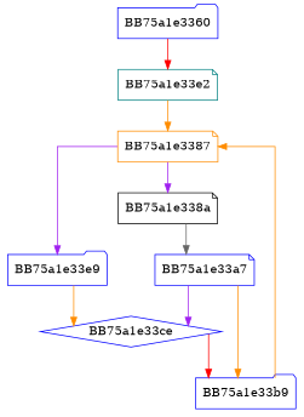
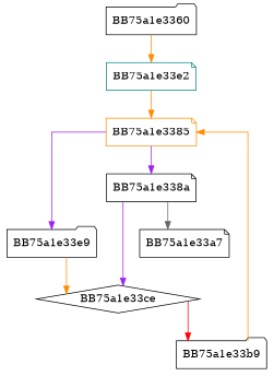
  digraph {
    splines=ortho
    node [color=blue shape=note]
    edge [color=darkorange]
-   BB75a1e3360 [shape=folder]
+   BB75a1e3360 [color=black shape=folder]
    BB75a1e33e2 [color=teal]
-   BB75a1e3385 [color=darkorange label=BB75a1e3387]
-   BB75a1e33e9 [shape=folder]
+   BB75a1e3385 [color=darkorange]
+   BB75a1e33e9 [color=black shape=folder]
    BB75a1e338a [color=black]
-   BB75a1e33ce [shape=diamond]
-   BB75a1e33a7
-   BB75a1e33b9 [shape=folder]
-   BB75a1e3360 -> BB75a1e33e2 [color=red]
+   BB75a1e33ce [color=black shape=diamond]
+   BB75a1e33a7 [color=black]
+   BB75a1e33b9 [color=black shape=folder]
+   BB75a1e3360 -> BB75a1e33e2
    BB75a1e33e2 -> BB75a1e3385
    BB75a1e3385 -> BB75a1e33e9 [color=purple]
    BB75a1e3385 -> BB75a1e338a [color=purple]
    BB75a1e33e9 -> BB75a1e33ce
-   BB75a1e33a7 -> BB75a1e33ce [color=purple]
+   BB75a1e338a -> BB75a1e33ce [color=purple]
    BB75a1e338a -> BB75a1e33a7 [color=gray40]
    BB75a1e33ce -> BB75a1e33b9 [color=red]
-   BB75a1e33a7 -> BB75a1e33b9
    BB75a1e33b9 -> BB75a1e3385
  }
